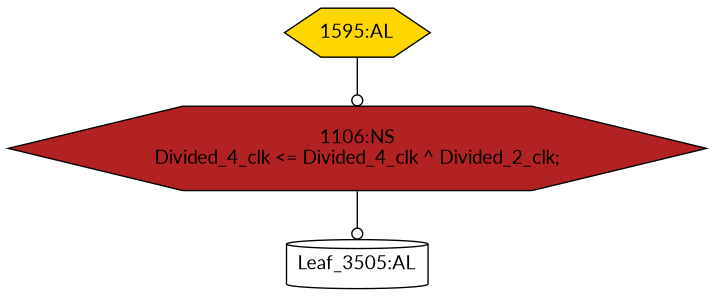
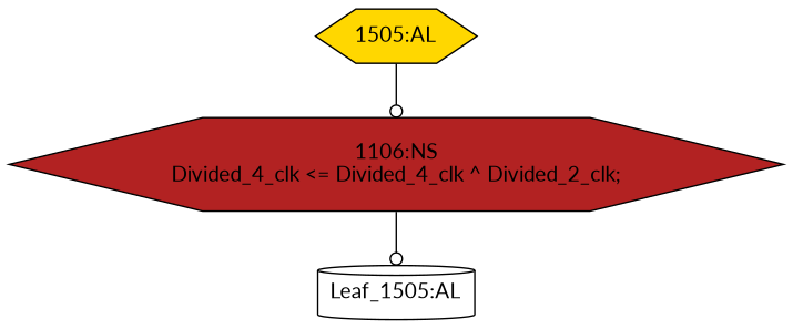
  strict digraph {
    fontname=Lato
    node [fontname=Lato shape=hexagon style=filled]
    edge [arrowhead=odot cond="[]" fontname=Lato lineno=None]
-   n1 [def_var="['Divided_4_clk']" label="Leaf_3505:AL" shape=cylinder style=""]
-   n2 [ast="<pyverilog.vparser.ast.Always object at 0x7fb430335ed0>" clk_sens=False fillcolor=gold label="1595:AL" sens="['Divided_2_clk']" statements="[]" typ=Always use_var="['Divided_4_clk', 'Divided_2_clk']"]
+   n1 [def_var="['Divided_4_clk']" label="Leaf_1505:AL" shape=cylinder style=""]
+   n2 [ast="<pyverilog.vparser.ast.Always object at 0x7fb430335ed0>" clk_sens=False fillcolor=gold label="1505:AL" sens="['Divided_2_clk']" statements="[]" typ=Always use_var="['Divided_4_clk', 'Divided_2_clk']"]
    n3 [ast="<pyverilog.vparser.ast.NonblockingSubstitution object at 0x7fb43033a050>" fillcolor=firebrick label="1106:NS\nDivided_4_clk <= Divided_4_clk ^ Divided_2_clk;" statements="[<pyverilog.vparser.ast.NonblockingSubstitution object at 0x7fb43033a050>]" typ=NonblockingSubstitution]
    n2 -> n3
    n3 -> n1
  }
